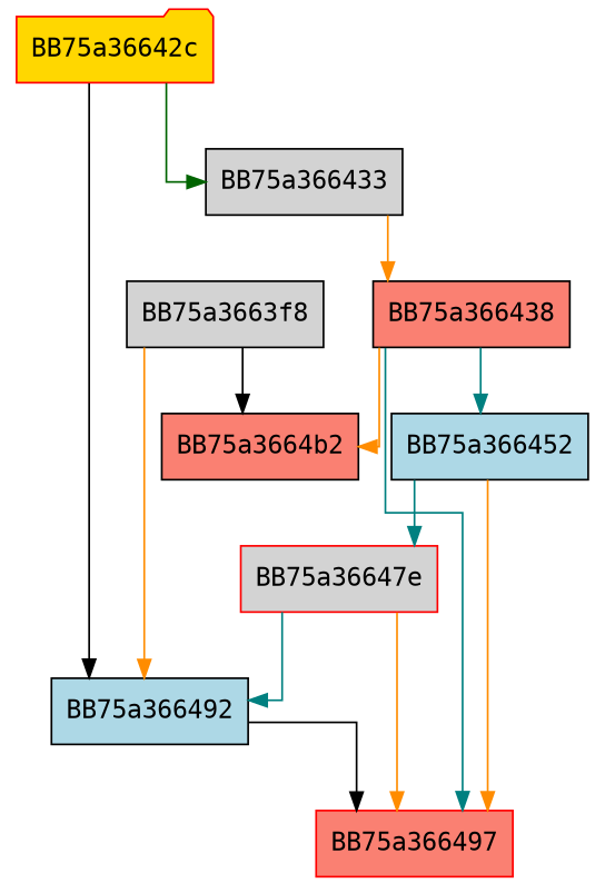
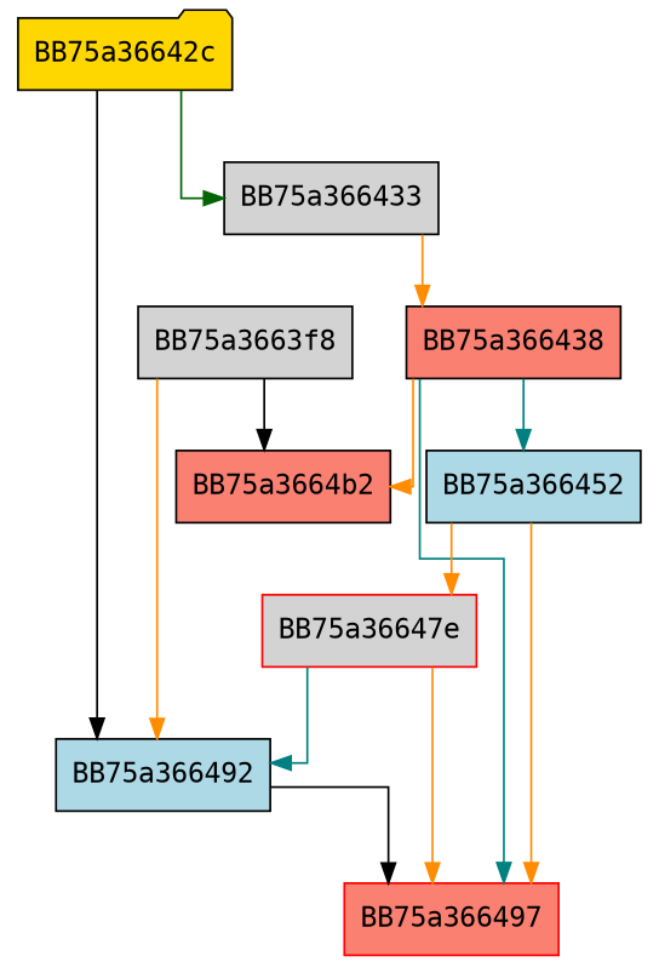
  digraph {
    fontname="DejaVu Sans Mono"
    splines=ortho
    node [color=black fillcolor=lightgrey fontname="DejaVu Sans Mono" shape=box style=filled]
    edge [color=darkorange fontname="DejaVu Sans Mono"]
    BB75a366492 [fillcolor=lightblue]
    BB75a3663f8
    BB75a3664b2 [fillcolor=salmon]
    BB75a366497 [color=red fillcolor=salmon]
-   BB75a36642c [color=red fillcolor=gold shape=folder]
+   BB75a36642c [fillcolor=gold shape=folder]
    BB75a366433
    BB75a366438 [fillcolor=salmon]
    BB75a366452 [fillcolor=lightblue]
    BB75a36647e [color=red]
    BB75a366492 -> BB75a366497 [color=black]
    BB75a3663f8 -> BB75a366492
    BB75a3663f8 -> BB75a3664b2 [color=black]
    BB75a36642c -> BB75a366492 [color=black]
    BB75a36642c -> BB75a366433 [color=darkgreen]
    BB75a366433 -> BB75a366438
    BB75a366438 -> BB75a3664b2
    BB75a366438 -> BB75a366497 [color=teal]
    BB75a366438 -> BB75a366452 [color=teal]
    BB75a366452 -> BB75a366497
-   BB75a366452 -> BB75a36647e [color=teal]
+   BB75a366452 -> BB75a36647e
    BB75a36647e -> BB75a366492 [color=teal]
    BB75a36647e -> BB75a366497
  }
